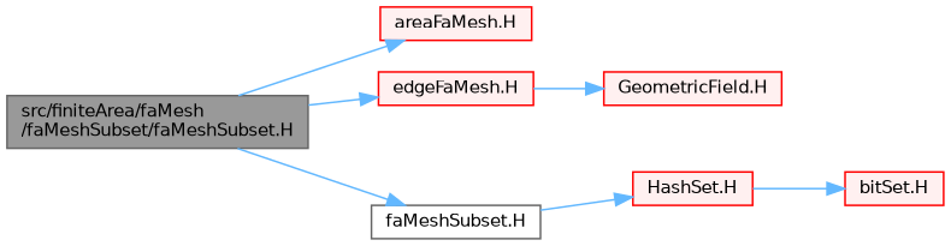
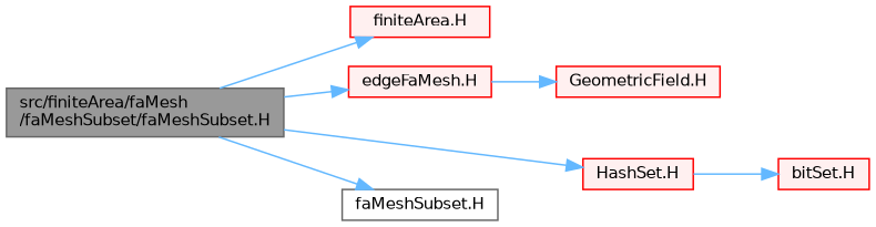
  digraph {
    rankdir=LR
    node [color=red fillcolor="#FFF0F0" fontname=Helvetica fontsize=10 shape=box style=filled]
    edge [color=steelblue1 fontname=Helvetica fontsize=10 labelfontname=Helvetica labelfontsize=10 style=solid]
    n1 [color=gray40 fillcolor=grey60 fontcolor=black height=0.2 label="src/finiteArea/faMesh\l/faMeshSubset/faMeshSubset.H" width=0.4]
-   n2 [height=0.2 label="areaFaMesh.H" width=0.4]
+   n2 [height=0.2 label="finiteArea.H" width=0.4]
    n3 [height=0.2 label="edgeFaMesh.H" width=0.4]
    n4 [height=0.2 label="HashSet.H" width=0.4]
    n5 [color=grey40 fillcolor=white height=0.2 label="faMeshSubset.H" width=0.4]
    n6 [height=0.2 label="GeometricField.H" width=0.4]
    n7 [height=0.2 label="bitSet.H" width=0.4]
    n1 -> n2
    n1 -> n3
-   n5 -> n4
+   n1 -> n4
    n1 -> n5
    n3 -> n6
    n4 -> n7
  }
